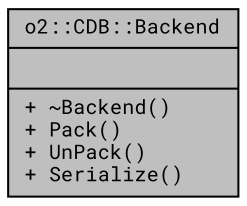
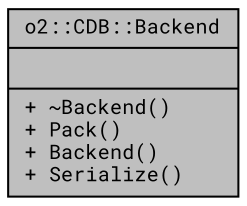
  digraph {
    fontname="Roboto Mono"
-   n1 [color=black fillcolor=grey75 fontcolor=black fontname="Roboto Mono" fontsize=10 height=0.2 label="{o2::CDB::Backend\n||+ ~Backend()\l+ Pack()\l+ UnPack()\l+ Serialize()\l}" shape=record style=filled width=0.4]
+   n1 [color=black fillcolor=grey75 fontcolor=black fontname="Roboto Mono" fontsize=10 height=0.2 label="{o2::CDB::Backend\n||+ ~Backend()\l+ Pack()\l+ Backend()\l+ Serialize()\l}" shape=record style=filled width=0.4]
  }
